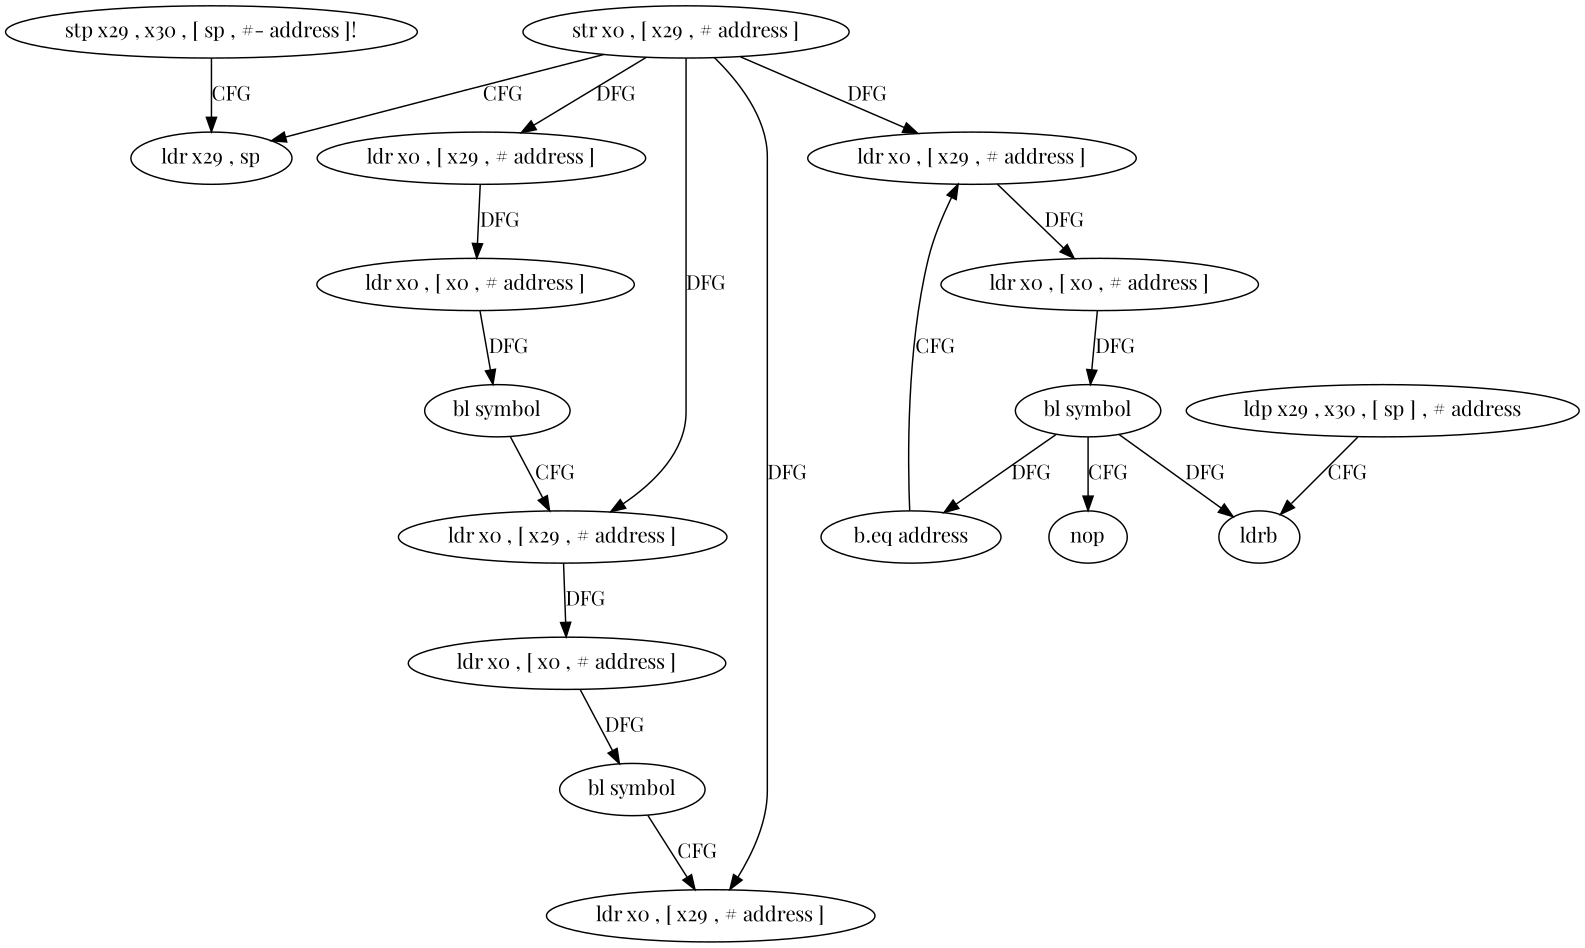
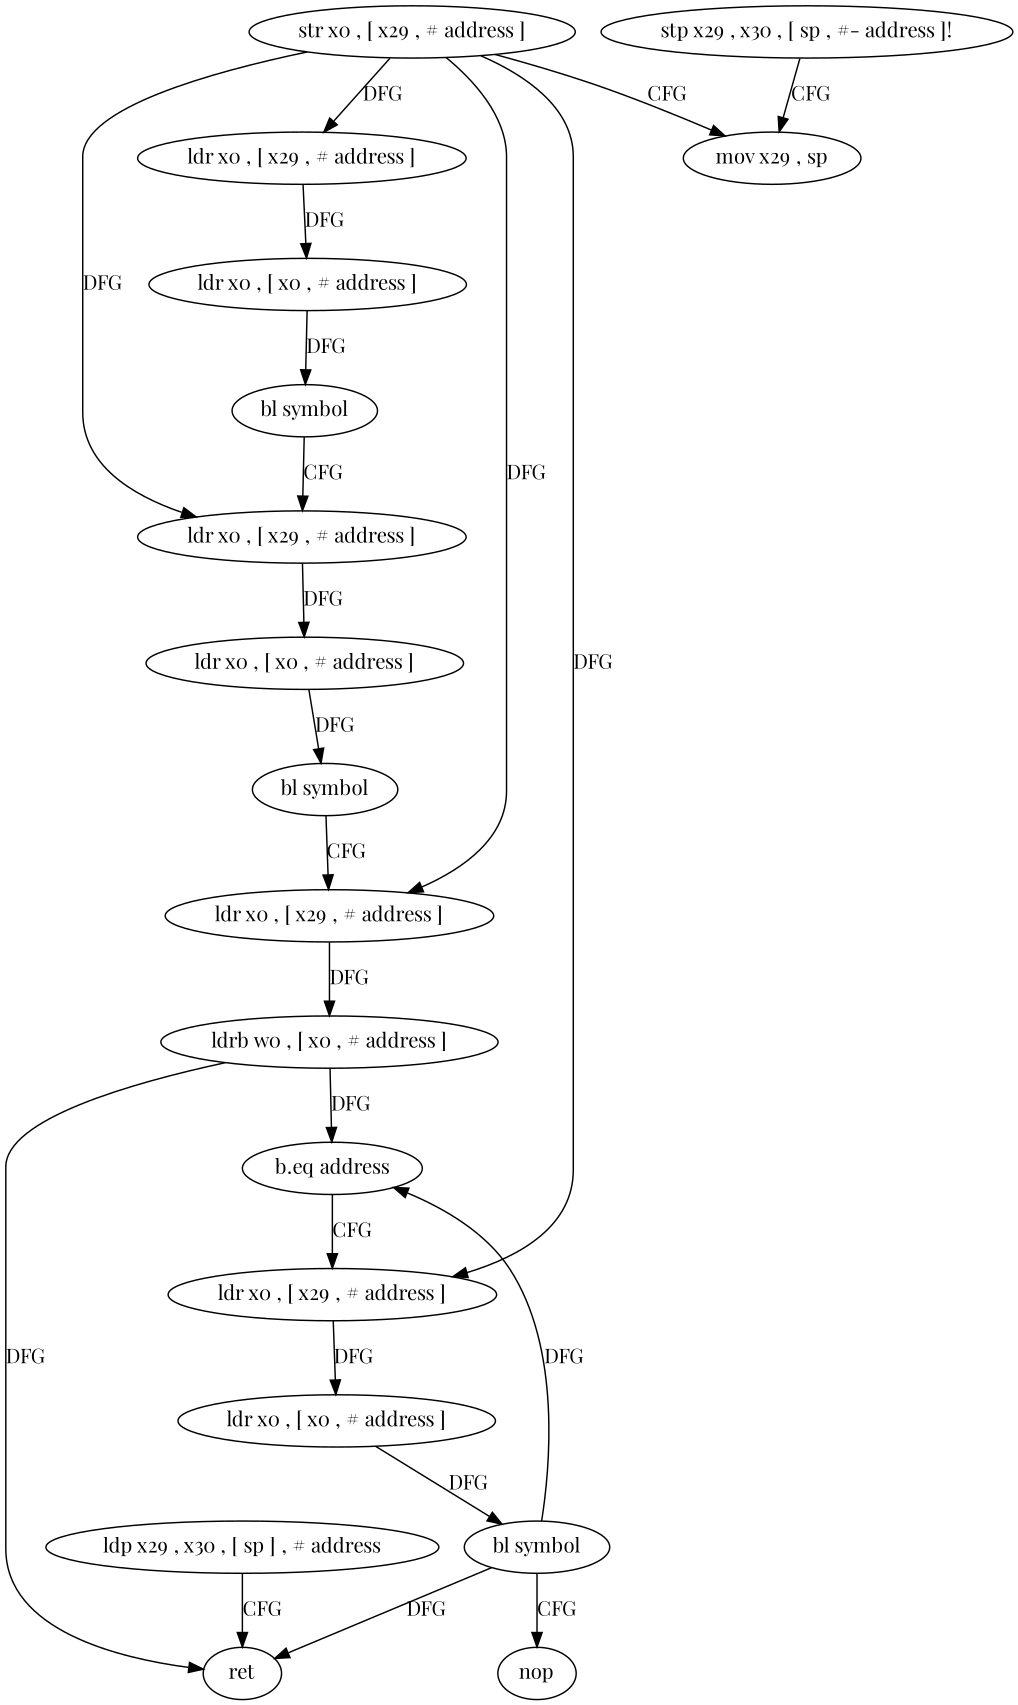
  digraph {
    fontname="Playfair Display"
    node [fontname="Playfair Display"]
    edge [fontname="Playfair Display"]
    n1 [label="stp x29 , x30 , [ sp , #- address ]!"]
-   n2 [label="ldr x29 , sp"]
+   n2 [label="mov x29 , sp"]
    n3 [label="str x0 , [ x29 , # address ]"]
    n4 [label="ldr x0 , [ x29 , # address ]"]
    n5 [label="ldr x0 , [ x29 , # address ]"]
    n6 [label="ldr x0 , [ x29 , # address ]"]
    n7 [label="ldr x0 , [ x29 , # address ]"]
    n8 [label="ldr x0 , [ x0 , # address ]"]
    n9 [label="ldr x0 , [ x0 , # address ]"]
+   n10 [label="ldrb w0 , [ x0 , # address ]"]
    n11 [label="ldr x0 , [ x0 , # address ]"]
    n12 [label="bl symbol"]
    n13 [label="bl symbol"]
    n14 [label="b.eq address"]
-   n15 [label=ldrb]
+   n15 [label=ret]
    n16 [label=nop]
    n17 [label="ldp x29 , x30 , [ sp ] , # address"]
    n18 [label="bl symbol"]
    n1 -> n2 [label=CFG]
    n3 -> n2 [label=CFG]
    n3 -> n4 [label=DFG]
    n3 -> n5 [label=DFG]
    n3 -> n6 [label=DFG]
    n3 -> n7 [label=DFG]
    n4 -> n8 [label=DFG]
    n5 -> n9 [label=DFG]
+   n6 -> n10 [label=DFG]
    n7 -> n11 [label=DFG]
    n8 -> n12 [label=DFG]
    n9 -> n13 [label=DFG]
+   n10 -> n14 [label=DFG]
+   n10 -> n15 [label=DFG]
    n11 -> n18 [label=DFG]
    n12 -> n5 [label=CFG]
    n13 -> n6 [label=CFG]
    n14 -> n7 [label=CFG]
    n17 -> n15 [label=CFG]
    n18 -> n14 [label=DFG]
    n18 -> n15 [label=DFG]
    n18 -> n16 [label=CFG]
  }
